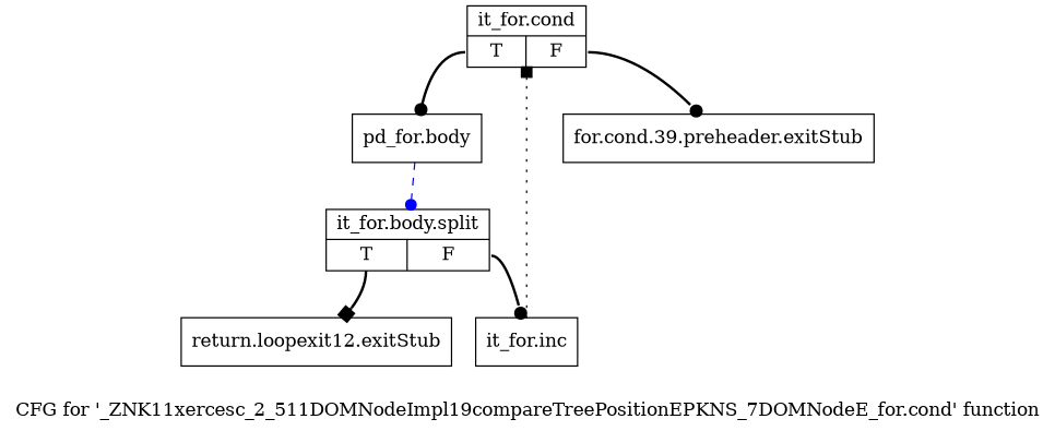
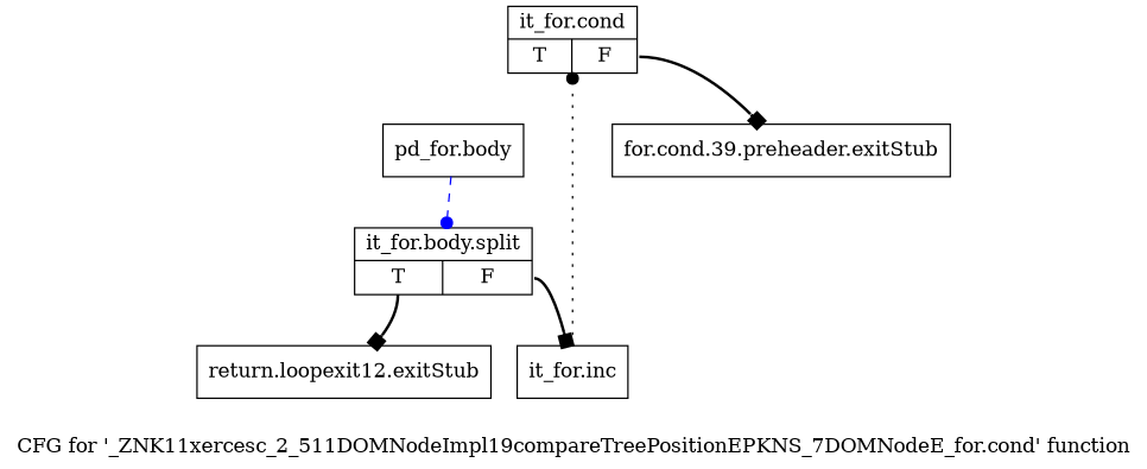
  digraph {
    label="CFG for '_ZNK11xercesc_2_511DOMNodeImpl19compareTreePositionEPKNS_7DOMNodeE_for.cond' function"
    node [shape=record]
    edge [arrowhead=box color=black style=bold]
    n1 [label="{it_for.cond|{<s0>T|<s1>F}}"]
    n2 [label="{for.cond.39.preheader.exitStub}"]
    n3 [label="{pd_for.body}"]
    n4 [label="{it_for.body.split|{<s0>T|<s1>F}}"]
    n5 [label="{return.loopexit12.exitStub}"]
    n6 [label="{it_for.inc}"]
-   n1 -> n2 [arrowhead=dot tailport=s1]
-   n1 -> n3 [arrowhead=dot tailport=s0]
+   n1 -> n2 [tailport=s1]
    n3 -> n4 [arrowhead=dot color=blue style=dashed]
    n4 -> n5 [tailport=s0]
-   n4 -> n6 [arrowhead=dot tailport=s1]
-   n6 -> n1 [style=dotted]
+   n4 -> n6 [tailport=s1]
+   n6 -> n1 [arrowhead=dot style=dotted]
  }
